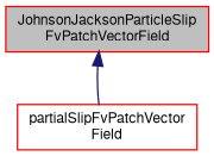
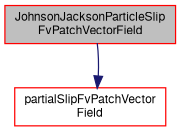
  digraph {
    node [color=red fontname=FreeSans fontsize=10 shape=record]
    n1 [fillcolor=grey75 fontcolor=black height=0.2 label="JohnsonJacksonParticleSlip\lFvPatchVectorField" style=filled width=0.4]
    n2 [height=0.2 label="partialSlipFvPatchVector\lField" width=0.4]
-   n1 -> n2 [color=midnightblue dir=back fontname=FreeSans fontsize=10 labelfontname=FreeSans labelfontsize=10 style=solid]
+   n2 -> n1 [color=midnightblue dir=back fontname=FreeSans fontsize=10 labelfontname=FreeSans labelfontsize=10 style=solid]
  }
